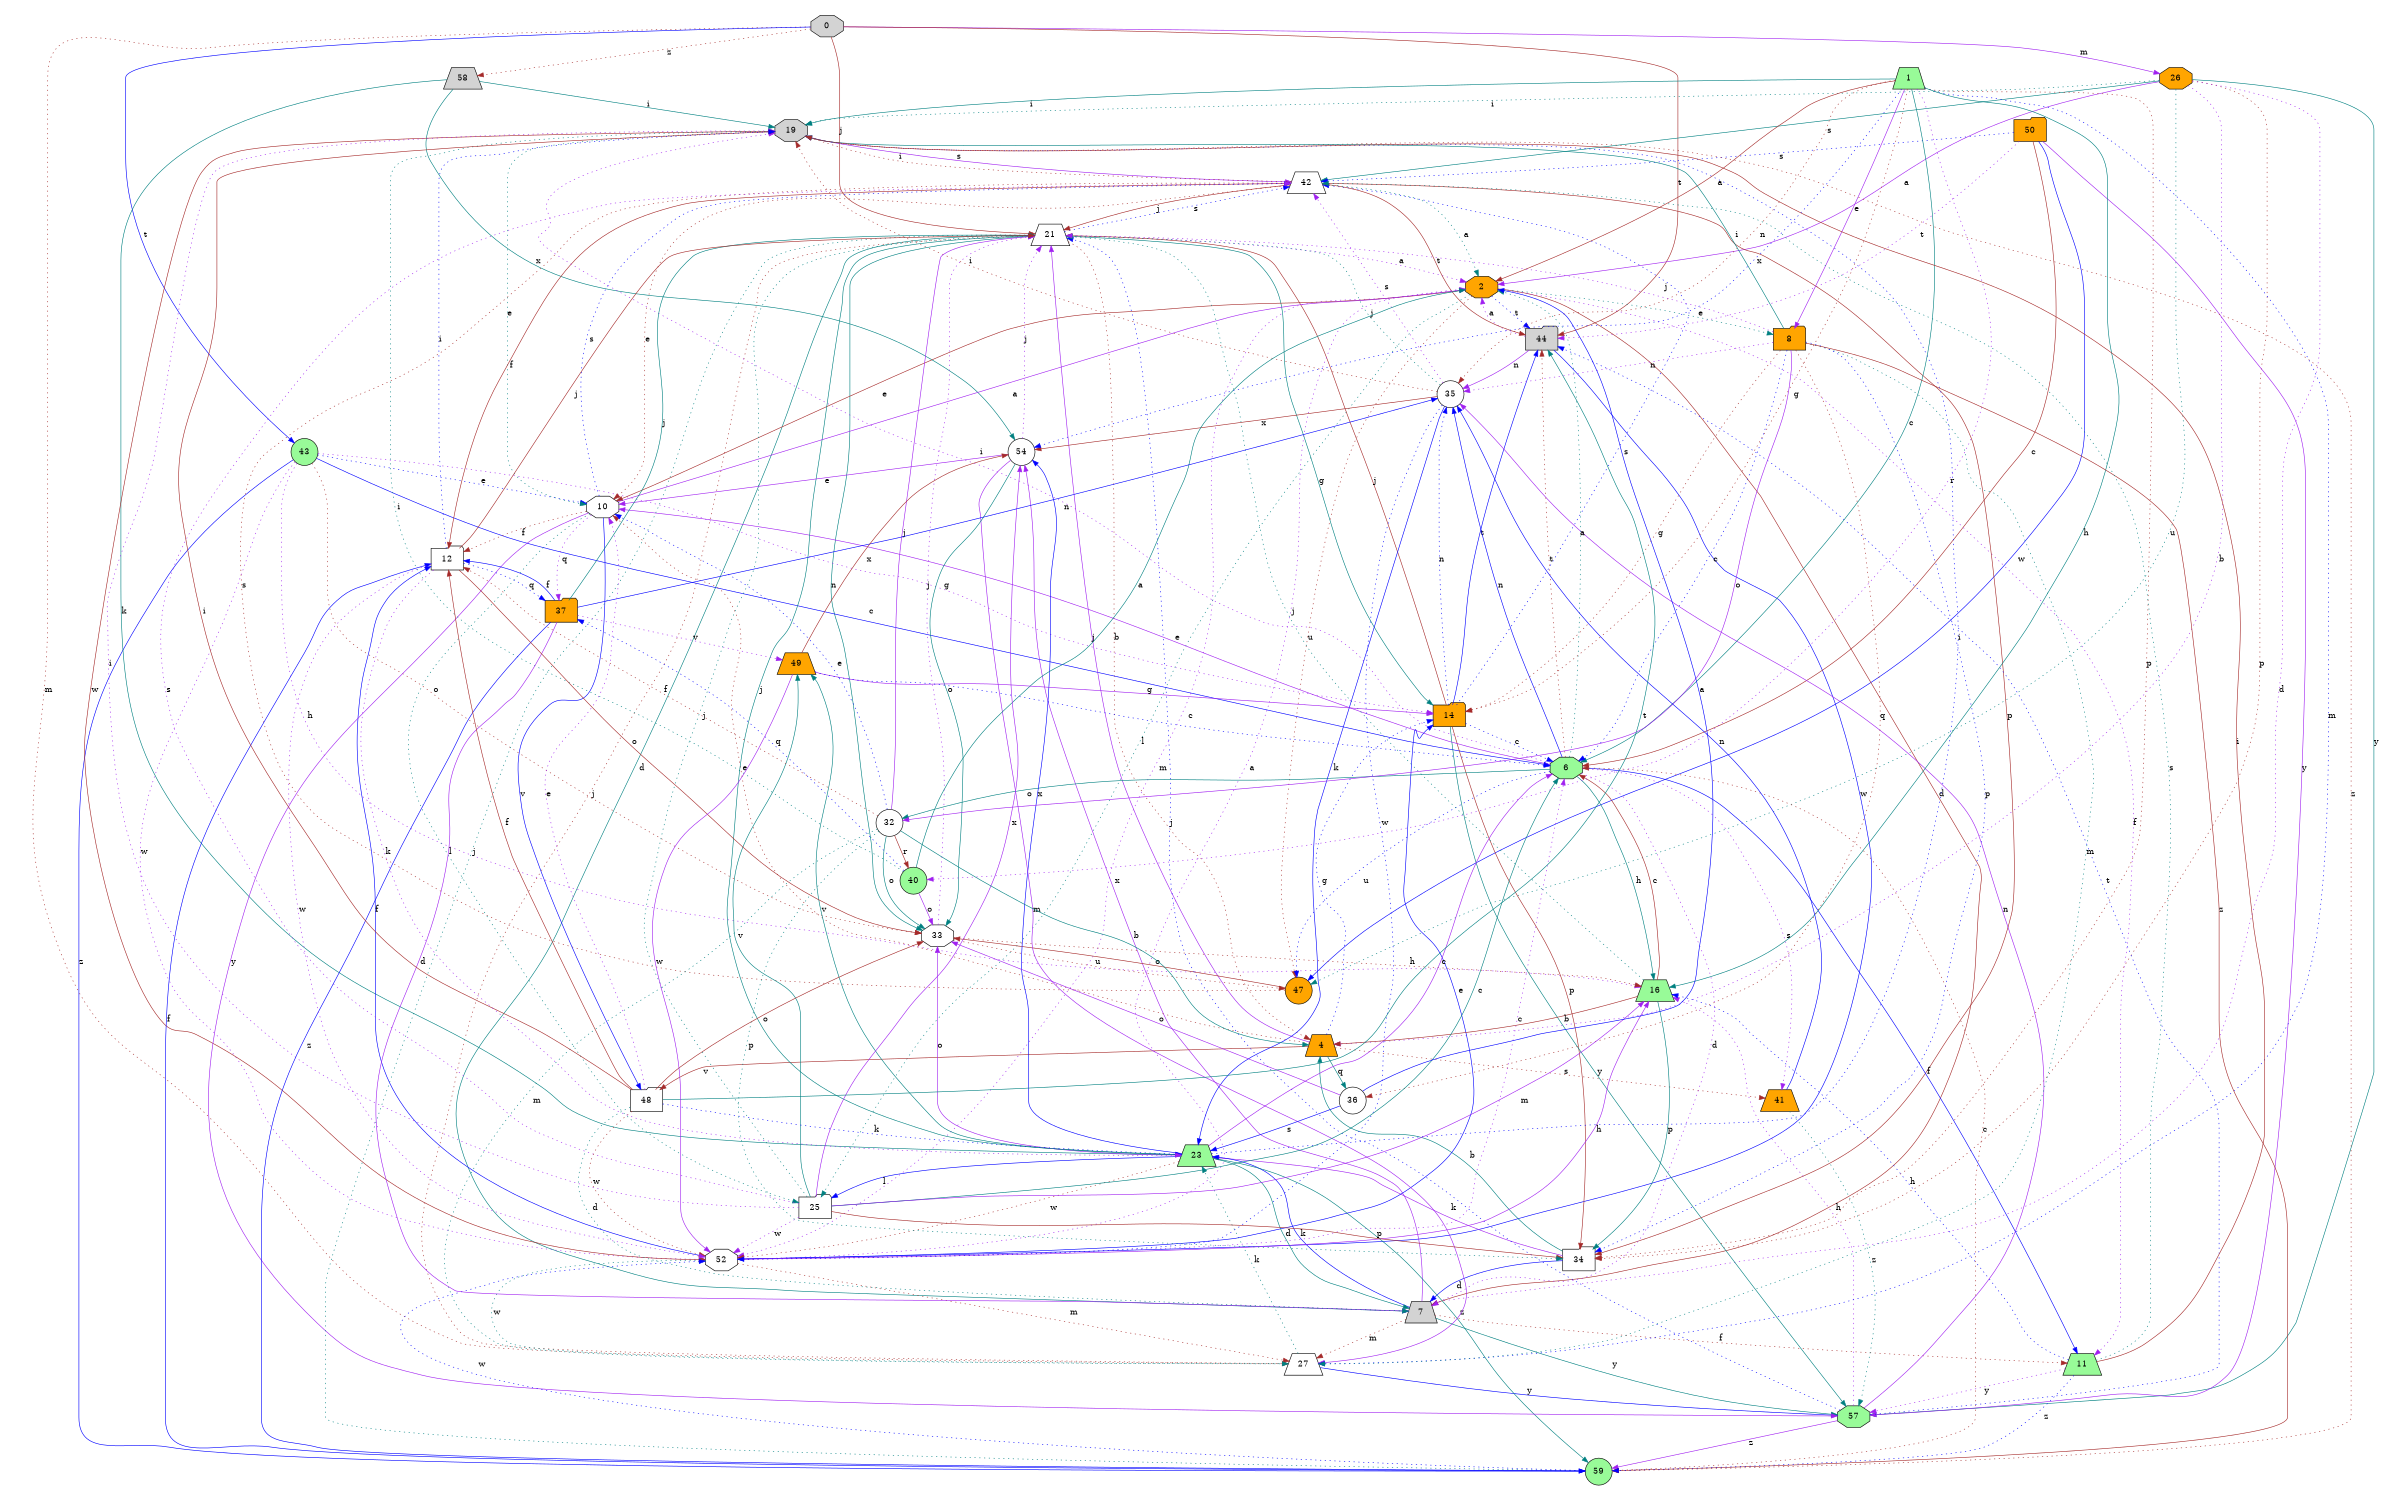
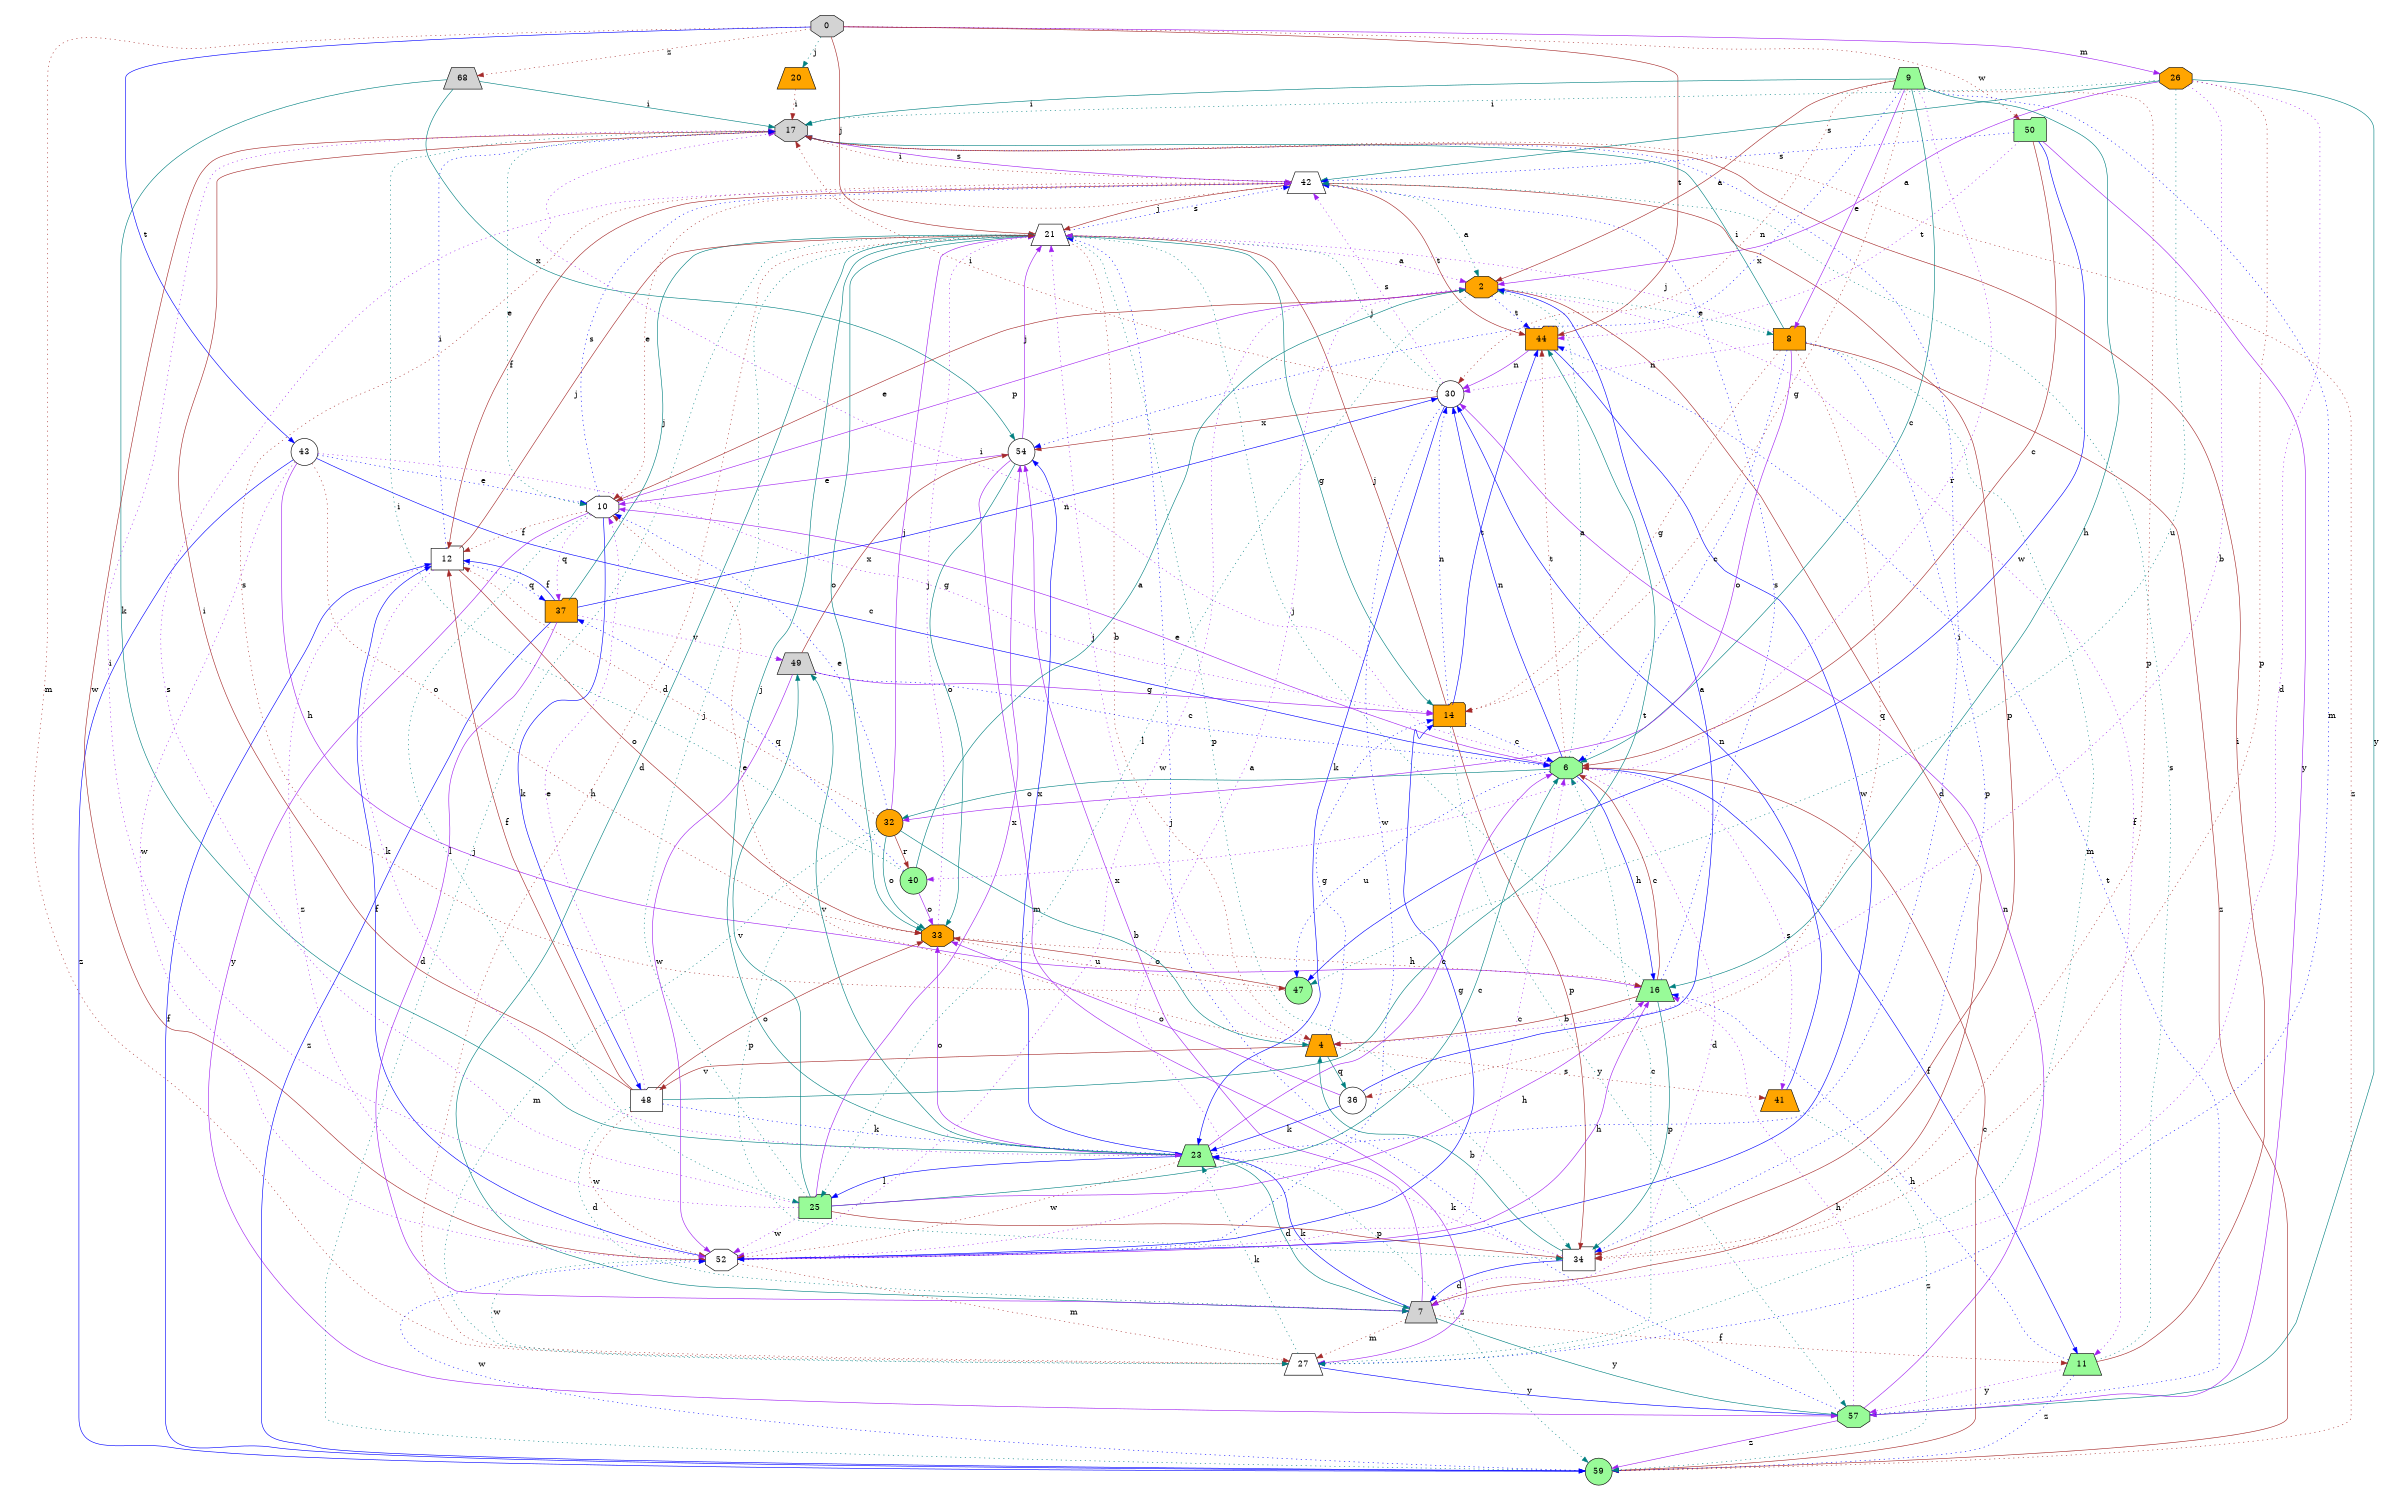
  strict digraph {
    node [fillcolor=white shape=trapezium style=filled]
    edge [color=brown style=dotted]
    0 [fillcolor=lightgrey shape=octagon]
+   20 [fillcolor=orange]
    21
    26 [fillcolor=orange shape=octagon]
    27
-   43 [fillcolor=palegreen shape=circle]
-   44 [fillcolor=lightgrey shape=folder]
-   50 [fillcolor=orange shape=folder]
-   58 [fillcolor=lightgrey]
-   19 [fillcolor=lightgrey shape=octagon]
+   43 [shape=circle]
+   44 [fillcolor=orange shape=folder]
+   50 [fillcolor=palegreen shape=folder]
+   58 [fillcolor=lightgrey label=68]
+   19 [fillcolor=lightgrey shape=octagon label=17]
    2 [fillcolor=orange shape=octagon]
    14 [fillcolor=orange shape=folder]
    34 [shape=folder]
    7 [fillcolor=lightgrey]
    4 [fillcolor=orange]
    42
-   33 [shape=octagon]
-   47 [fillcolor=orange shape=circle]
+   33 [fillcolor=orange shape=octagon]
+   47 [fillcolor=palegreen shape=circle]
    57 [fillcolor=palegreen shape=octagon]
    6 [fillcolor=palegreen shape=octagon]
    52 [shape=octagon]
    23 [fillcolor=palegreen]
    16 [fillcolor=palegreen]
    10 [shape=octagon]
    59 [fillcolor=palegreen shape=circle]
-   30 [shape=circle label=35]
+   30 [shape=circle]
    54 [shape=circle]
-   1 [fillcolor=palegreen]
+   1 [fillcolor=palegreen label=9]
    8 [fillcolor=orange shape=folder]
    40 [fillcolor=palegreen shape=circle]
    11 [fillcolor=palegreen]
-   25 [shape=folder]
+   25 [fillcolor=palegreen shape=folder]
    41 [fillcolor=orange]
-   32 [shape=circle]
+   32 [fillcolor=orange shape=circle]
    36 [shape=circle]
    37 [fillcolor=orange shape=folder]
    48 [shape=folder]
    12 [shape=folder]
-   49 [fillcolor=orange]
+   49 [fillcolor=lightgrey]
+   0 -> 20 [color=teal label=j]
    0 -> 21 [label=j style=solid]
    0 -> 26 [color=purple label=m style=solid]
    0 -> 27 [label=m]
    0 -> 43 [color=blue label=t style=solid]
    0 -> 44 [label=t style=solid]
+   0 -> 50 [label=w]
    0 -> 58 [label=z]
+   20 -> 19 [label=i]
    21 -> 2 [color=purple label=a]
    21 -> 14 [color=teal label=g style=solid]
+   21 -> 34 [color=teal label=p]
    21 -> 7 [color=teal label=d style=solid]
    21 -> 4 [label=b]
    21 -> 42 [color=blue label=s]
-   21 -> 33 [color=teal label=n style=solid]
+   21 -> 33 [color=teal label=o style=solid]
    26 -> 19 [color=teal label=i]
    26 -> 2 [color=purple label=a style=solid]
    26 -> 34 [label=p]
    26 -> 7 [color=purple label=d]
    26 -> 4 [color=purple label=b]
    26 -> 42 [color=teal label=s style=solid]
    26 -> 47 [color=teal label=u]
    26 -> 57 [color=teal label=y style=solid]
-   27 -> 21 [label=j]
+   27 -> 21 [label=h]
    27 -> 57 [color=blue label=y style=solid]
+   27 -> 6 [color=teal label=c]
    27 -> 52 [color=teal label=w]
    27 -> 23 [color=teal label=k]
    43 -> 14 [color=purple label=g]
    43 -> 33 [label=o]
    43 -> 6 [color=blue label=c style=solid]
    43 -> 52 [color=purple label=w]
-   43 -> 16 [color=purple label=h]
+   43 -> 16 [color=purple label=h style=solid]
    43 -> 10 [color=blue label=e]
    43 -> 59 [color=blue label=z style=solid]
-   44 -> 2 [color=purple label=a]
    44 -> 52 [color=blue label=w style=solid]
    44 -> 30 [color=purple label=n style=solid]
    50 -> 44 [color=purple label=t]
    50 -> 42 [color=blue label=s]
    50 -> 47 [color=blue label=w style=solid]
    50 -> 57 [color=purple label=y style=solid]
    50 -> 6 [label=c style=solid]
    58 -> 19 [color=teal label=i style=solid]
    58 -> 23 [color=teal label=k style=solid]
    58 -> 54 [color=teal label=x style=solid]
    19 -> 42 [color=purple label=s style=solid]
    19 -> 52 [label=w style=solid]
    19 -> 10 [color=teal label=e]
    19 -> 59 [label=z]
    2 -> 44 [color=blue label=t]
    2 -> 7 [label=d style=solid]
-   2 -> 47 [label=u]
-   2 -> 52 [color=purple label=m]
+   2 -> 52 [color=purple label=w]
    2 -> 10 [label=e style=solid]
    2 -> 8 [color=teal label=e]
    2 -> 11 [color=purple label=f]
    2 -> 25 [color=teal label=l]
    14 -> 21 [label=j style=solid]
    14 -> 44 [color=blue label=t style=solid]
    14 -> 34 [label=p style=solid]
-   14 -> 57 [color=teal label=y style=solid]
+   14 -> 57 [color=teal label=y]
    14 -> 6 [color=blue label=c]
    14 -> 30 [color=blue label=n]
    34 -> 7 [color=blue label=d style=solid]
    34 -> 4 [color=teal label=b style=solid]
-   34 -> 23 [color=purple label=k style=solid]
+   34 -> 23 [color=purple label=k]
    7 -> 27 [label=m]
    7 -> 57 [color=teal label=y style=solid]
    7 -> 23 [color=blue label=k style=solid]
    7 -> 54 [color=purple label=x style=solid]
    7 -> 11 [label=f]
-   4 -> 21 [color=purple label=j style=solid]
+   4 -> 21 [color=purple label=j]
    4 -> 14 [color=blue label=g]
    4 -> 10 [label=e]
    4 -> 41 [label=s]
    4 -> 36 [color=teal label=q style=solid]
    4 -> 48 [label=v style=solid]
    42 -> 21 [label=j style=solid]
    42 -> 44 [label=t style=solid]
    42 -> 19 [label=i]
    42 -> 2 [color=teal label=a]
    42 -> 34 [label=p style=solid]
    42 -> 10 [label=e]
    42 -> 12 [label=f style=solid]
    33 -> 21 [color=purple label=j]
    33 -> 47 [label=u]
    33 -> 16 [label=h]
    47 -> 42 [label=s]
    47 -> 33 [label=o style=solid]
    57 -> 21 [color=blue label=j]
    57 -> 44 [color=blue label=t]
    57 -> 16 [color=purple label=h]
    57 -> 59 [color=purple label=z style=solid]
    57 -> 30 [color=purple label=n style=solid]
    6 -> 44 [label=t]
    6 -> 19 [color=purple label=i]
    6 -> 2 [color=teal label=a]
    6 -> 7 [color=purple label=d]
    6 -> 47 [color=blue label=u]
-   6 -> 16 [color=teal label=h style=solid]
+   6 -> 16 [color=blue label=h style=solid]
    6 -> 10 [color=purple label=e style=solid]
    6 -> 30 [color=blue label=n style=solid]
    6 -> 11 [color=blue label=f style=solid]
    6 -> 41 [color=purple label=s]
    6 -> 32 [color=teal label=o style=solid]
    52 -> 27 [label=m]
    52 -> 2 [color=purple label=a]
-   52 -> 14 [color=blue label=e style=solid]
+   52 -> 14 [color=blue label=g style=solid]
    52 -> 6 [color=purple label=c]
    52 -> 16 [color=purple label=h style=solid]
    52 -> 12 [color=blue label=f style=solid]
    23 -> 21 [color=teal label=j style=solid]
    23 -> 19 [color=blue label=i]
    23 -> 7 [color=teal label=d style=solid]
    23 -> 33 [color=purple label=o style=solid]
    23 -> 6 [color=purple label=c style=solid]
    23 -> 52 [label=w]
-   23 -> 59 [color=teal label=z style=solid]
+   23 -> 59 [color=teal label=z]
    23 -> 54 [color=blue label=x style=solid]
    23 -> 25 [color=blue label=l style=solid]
    23 -> 49 [color=teal label=v style=solid]
    16 -> 21 [color=teal label=j]
    16 -> 34 [color=teal label=p style=solid]
    16 -> 4 [label=b style=solid]
-   14 -> 42 [color=blue label=s]
+   16 -> 42 [color=blue label=s]
    16 -> 6 [label=c style=solid]
-   10 -> 2 [color=purple label=a style=solid]
+   10 -> 2 [color=purple label=p style=solid]
    10 -> 42 [color=blue label=s]
    10 -> 57 [color=purple label=y style=solid]
    10 -> 25 [color=teal label=l]
    10 -> 37 [color=purple label=q]
-   10 -> 48 [color=blue label=v style=solid]
+   10 -> 48 [color=blue label=k style=solid]
    10 -> 12 [label=f]
    59 -> 21 [color=teal label=j]
-   59 -> 6 [label=c]
+   59 -> 6 [label=c style=solid]
    59 -> 52 [color=blue label=w]
    59 -> 12 [color=blue label=f style=solid]
    30 -> 21 [color=teal label=j]
    30 -> 19 [label=i]
    30 -> 42 [color=purple label=s]
    30 -> 52 [color=blue label=w]
    30 -> 23 [color=blue label=k style=solid]
    30 -> 54 [label=x style=solid]
-   54 -> 21 [color=purple label=j]
+   54 -> 21 [color=purple label=j style=solid]
    54 -> 27 [color=purple label=m style=solid]
    54 -> 33 [color=teal label=o style=solid]
    54 -> 10 [color=purple label=e style=solid]
    1 -> 27 [color=blue label=m]
    1 -> 19 [color=teal label=i style=solid]
    1 -> 2 [label=a style=solid]
    1 -> 14 [label=g]
    1 -> 34 [label=p]
    1 -> 6 [color=teal label=c style=solid]
    1 -> 16 [color=teal label=h style=solid]
    1 -> 30 [label=n]
    1 -> 54 [color=blue label=x]
    1 -> 8 [color=purple label=e style=solid]
    1 -> 40 [color=purple label=r]
    8 -> 21 [color=purple label=j]
    8 -> 27 [color=teal label=m]
    8 -> 19 [color=teal label=i style=solid]
    8 -> 14 [label=g]
    8 -> 34 [color=blue label=p]
    8 -> 6 [color=blue label=c]
    8 -> 59 [label=z style=solid]
    8 -> 30 [color=purple label=n]
    8 -> 32 [color=purple label=o style=solid]
    8 -> 36 [label=q]
    40 -> 19 [color=teal label=i]
    40 -> 2 [color=teal label=a style=solid]
    40 -> 33 [color=purple label=o style=solid]
    40 -> 37 [color=blue label=q]
    11 -> 19 [label=i style=solid]
    11 -> 42 [color=teal label=s]
    11 -> 57 [color=purple label=y]
    11 -> 16 [color=blue label=h]
    11 -> 59 [color=blue label=z]
    25 -> 21 [color=teal label=j]
    25 -> 19 [color=purple label=i]
    25 -> 34 [label=p style=solid]
    25 -> 42 [color=purple label=s]
    25 -> 6 [color=teal label=c style=solid]
    25 -> 52 [color=purple label=w]
-   25 -> 16 [color=purple label=m style=solid]
+   25 -> 16 [color=purple label=h style=solid]
    25 -> 54 [color=purple label=x style=solid]
    25 -> 49 [color=teal label=v style=solid]
-   41 -> 57 [color=teal label=z]
+   41 -> 59 [color=teal label=z]
    41 -> 30 [color=blue label=n style=solid]
    32 -> 21 [color=purple label=j style=solid]
    32 -> 27 [color=teal label=m]
    32 -> 34 [color=teal label=p]
    32 -> 4 [color=teal label=b style=solid]
    32 -> 33 [color=teal label=o style=solid]
    32 -> 10 [color=blue label=e]
    32 -> 40 [label=r style=solid]
-   32 -> 12 [label=f]
+   32 -> 12 [label=d]
    36 -> 2 [color=blue label=a style=solid]
    36 -> 33 [color=purple label=o style=solid]
-   36 -> 23 [color=blue label=s style=solid]
+   36 -> 23 [color=blue label=k style=solid]
    37 -> 21 [color=teal label=j style=solid]
    37 -> 7 [color=purple label=d style=solid]
    37 -> 59 [color=blue label=z style=solid]
    37 -> 30 [color=blue label=n style=solid]
    37 -> 12 [color=blue label=f style=solid]
    37 -> 49 [color=purple label=v]
    48 -> 44 [color=teal label=t style=solid]
    48 -> 19 [label=i style=solid]
    48 -> 7 [color=teal label=d]
    48 -> 33 [label=o style=solid]
    48 -> 52 [label=w]
    48 -> 23 [color=blue label=k]
    48 -> 10 [color=purple label=e]
    48 -> 12 [label=f style=solid]
    12 -> 21 [label=j style=solid]
    12 -> 19 [color=blue label=i]
    12 -> 33 [label=o style=solid]
-   12 -> 52 [color=purple label=w]
+   12 -> 52 [color=purple label=z]
    12 -> 23 [color=purple label=k]
    12 -> 37 [color=blue label=q]
    49 -> 14 [color=purple label=g style=solid]
    49 -> 6 [color=blue label=c]
    49 -> 52 [color=purple label=w style=solid]
    49 -> 54 [label=x style=solid]
  }
